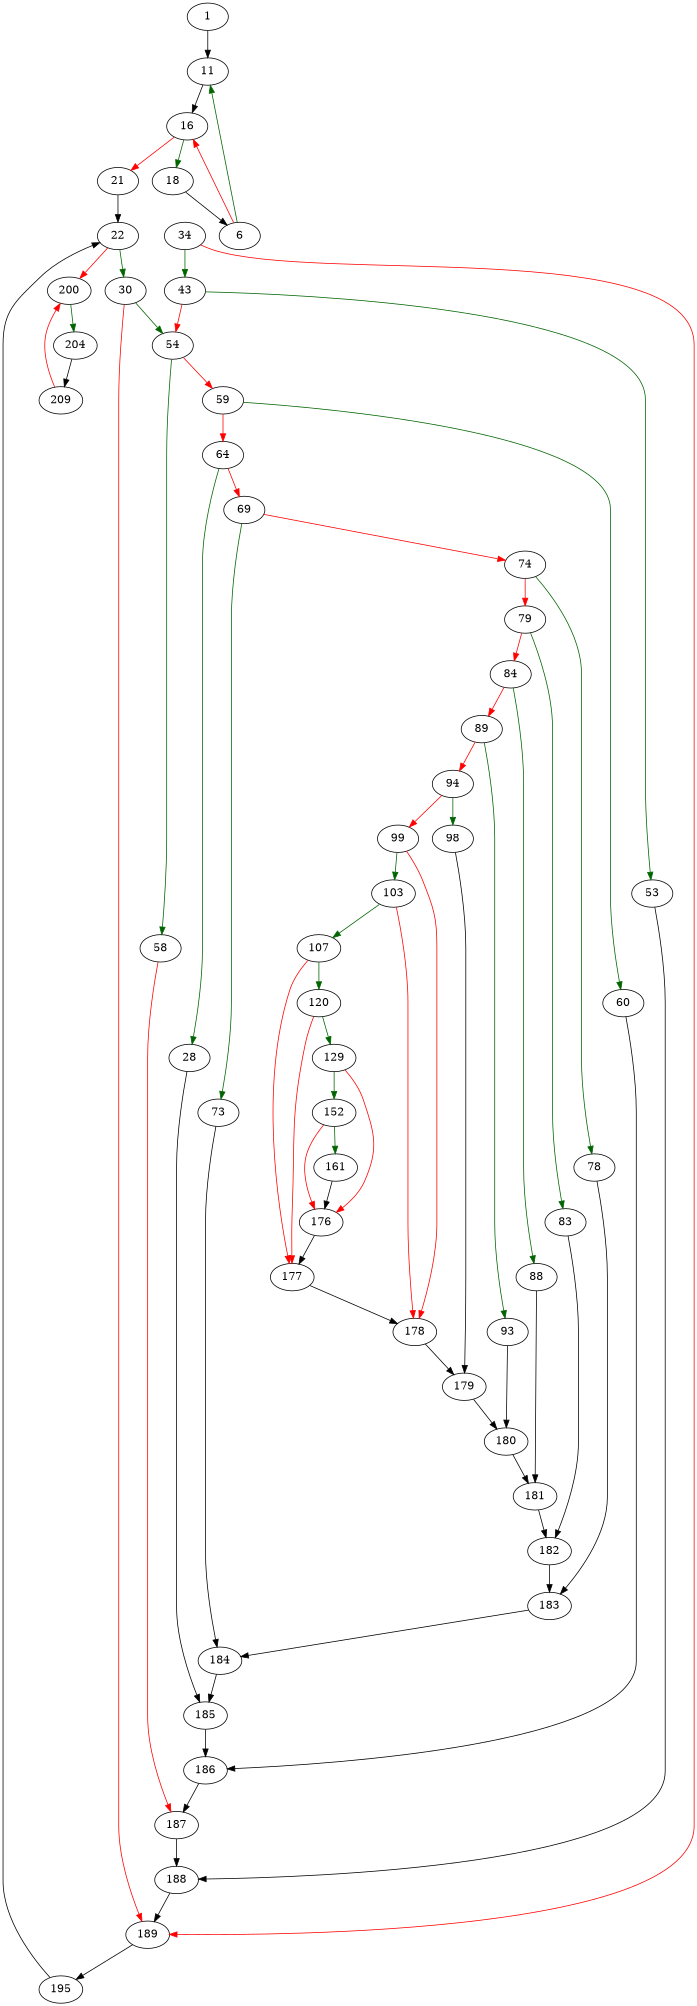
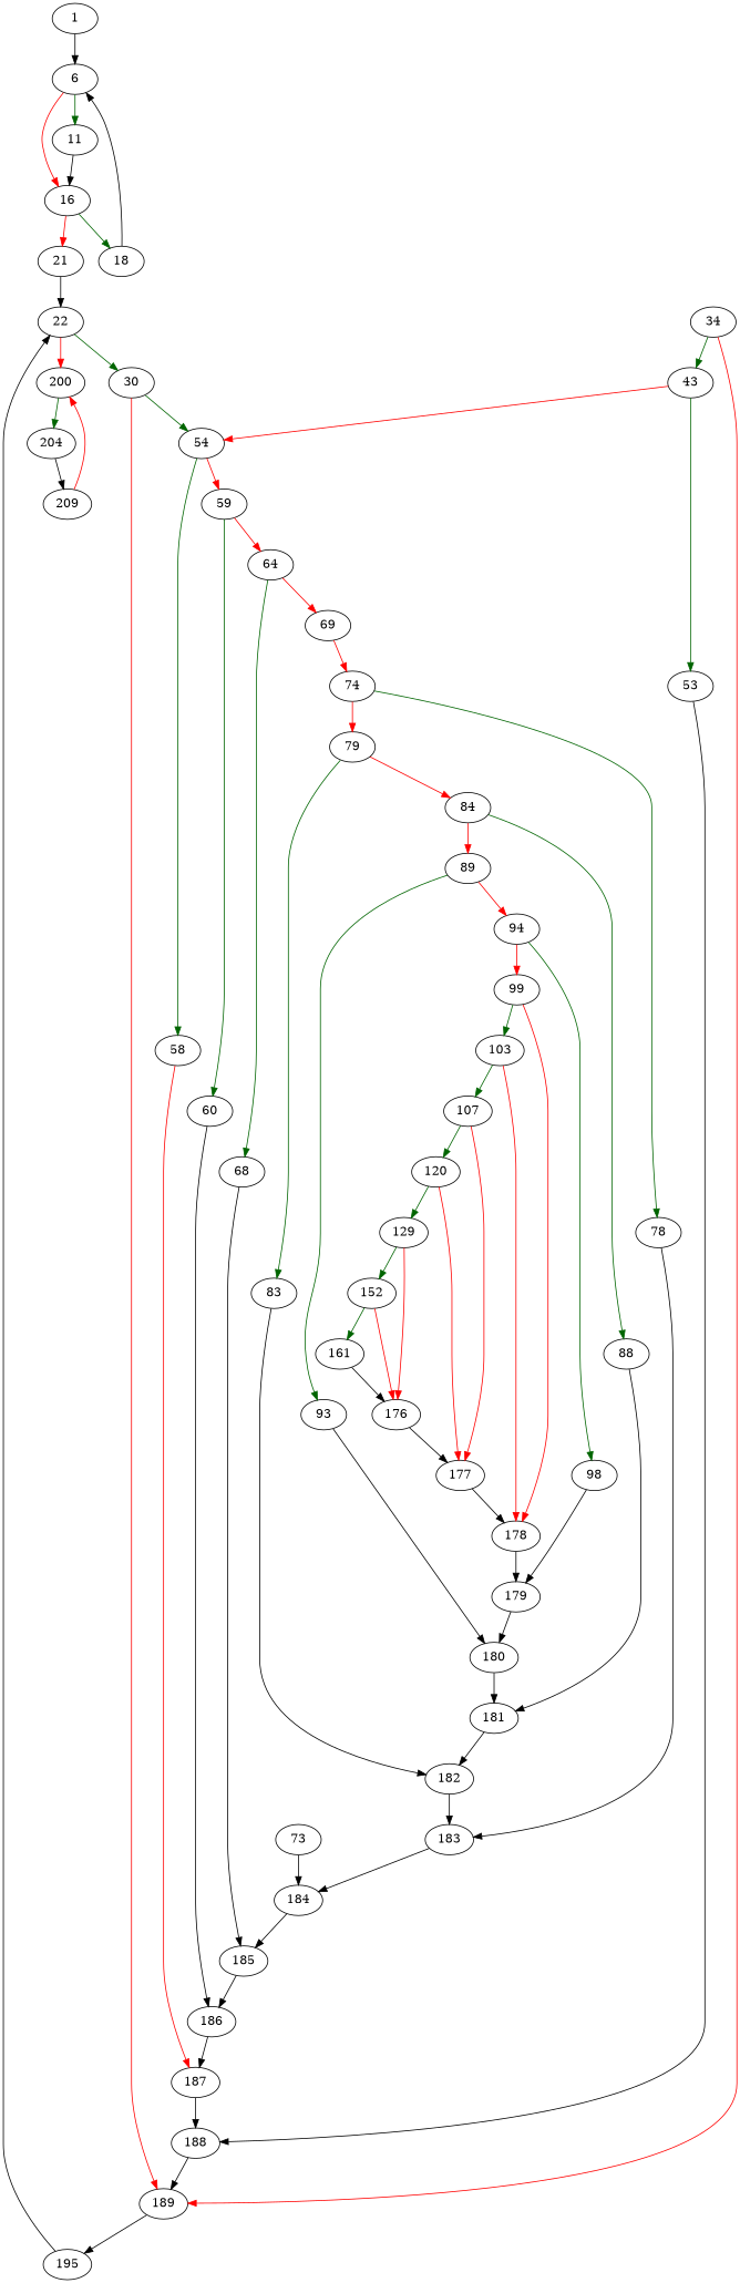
  strict digraph {
    1 [entry=true]
    6
    11
    16
    18
    21
    22
    30
    200
    189
    54
    204
    34
    43
    195
    209
    53
    188
    58
    59
    187
    n22 [label=60]
    64
    186
-   68 [label=28]
+   68
    69
    185
    73
    74
    184
    78
    79
    183
    83
    84
    182
    88
    89
    181
    93
    94
    180
    98
    99
    179
    103
    178
    107
    120
    177
    129
    152
    176
    161
-   1 -> 11
+   1 -> 6
    6 -> 11 [color=darkgreen cond=true]
    6 -> 16 [color=red cond=false]
    11 -> 16
    16 -> 18 [color=darkgreen cond=true]
    16 -> 21 [color=red cond=false]
    18 -> 6
    21 -> 22
    22 -> 30 [color=darkgreen cond=true]
    22 -> 200 [color=red cond=false]
    30 -> 189 [color=red cond=false]
    30 -> 54 [color=darkgreen cond=true]
    200 -> 204 [color=darkgreen cond=true]
    189 -> 195
    54 -> 58 [color=darkgreen cond=true]
    54 -> 59 [color=red cond=false]
    204 -> 209
    34 -> 189 [color=red cond=false]
    34 -> 43 [color=darkgreen cond=true]
    43 -> 54 [color=red cond=false]
    43 -> 53 [color=darkgreen cond=true]
    195 -> 22
    209 -> 200 [color=red cond=false]
    53 -> 188
    188 -> 189
    58 -> 187 [color=red]
    59 -> n22 [color=darkgreen cond=true]
    59 -> 64 [color=red cond=false]
    187 -> 188
    n22 -> 186
    64 -> 68 [color=darkgreen cond=true]
    64 -> 69 [color=red cond=false]
    186 -> 187
    68 -> 185
-   69 -> 73 [color=darkgreen cond=true]
    69 -> 74 [color=red cond=false]
    185 -> 186
    73 -> 184
    74 -> 78 [color=darkgreen cond=true]
    74 -> 79 [color=red cond=false]
    184 -> 185
    78 -> 183
    79 -> 83 [color=darkgreen cond=true]
    79 -> 84 [color=red cond=false]
    183 -> 184
    83 -> 182
    84 -> 88 [color=darkgreen cond=true]
    84 -> 89 [color=red cond=false]
    182 -> 183
    88 -> 181
    89 -> 93 [color=darkgreen cond=true]
    89 -> 94 [color=red cond=false]
    181 -> 182
    93 -> 180
    94 -> 98 [color=darkgreen cond=true]
    94 -> 99 [color=red cond=false]
    180 -> 181
    98 -> 179
    99 -> 103 [color=darkgreen cond=true]
    99 -> 178 [color=red cond=false]
    179 -> 180
    103 -> 178 [color=red cond=false]
    103 -> 107 [color=darkgreen cond=true]
    178 -> 179
    107 -> 120 [color=darkgreen cond=true]
    107 -> 177 [color=red cond=false]
    120 -> 177 [color=red cond=false]
    120 -> 129 [color=darkgreen cond=true]
    177 -> 178
    129 -> 152 [color=darkgreen cond=true]
    129 -> 176 [color=red cond=false]
    152 -> 176 [color=red cond=false]
    152 -> 161 [color=darkgreen cond=true]
    176 -> 177
    161 -> 176
  }
